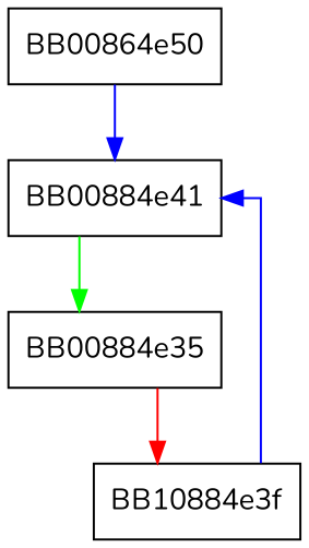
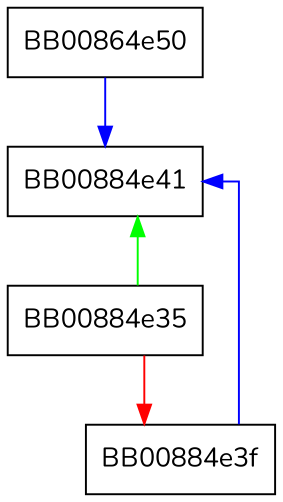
  digraph {
    fontname=Nunito
    splines=ortho
    node [fontname=Nunito shape=box]
    edge [color=blue fontname=Nunito]
    n1 [label=BB00864e50]
    BB00884e41
    BB00884e35
-   BB00884e3f [label=BB10884e3f]
+   BB00884e3f
    n1 -> BB00884e41
-   BB00884e41 -> BB00884e35 [color=green]
+   BB00884e35 -> BB00884e41 [color=green]
    BB00884e35 -> BB00884e3f [color=red]
    BB00884e3f -> BB00884e41
  }
